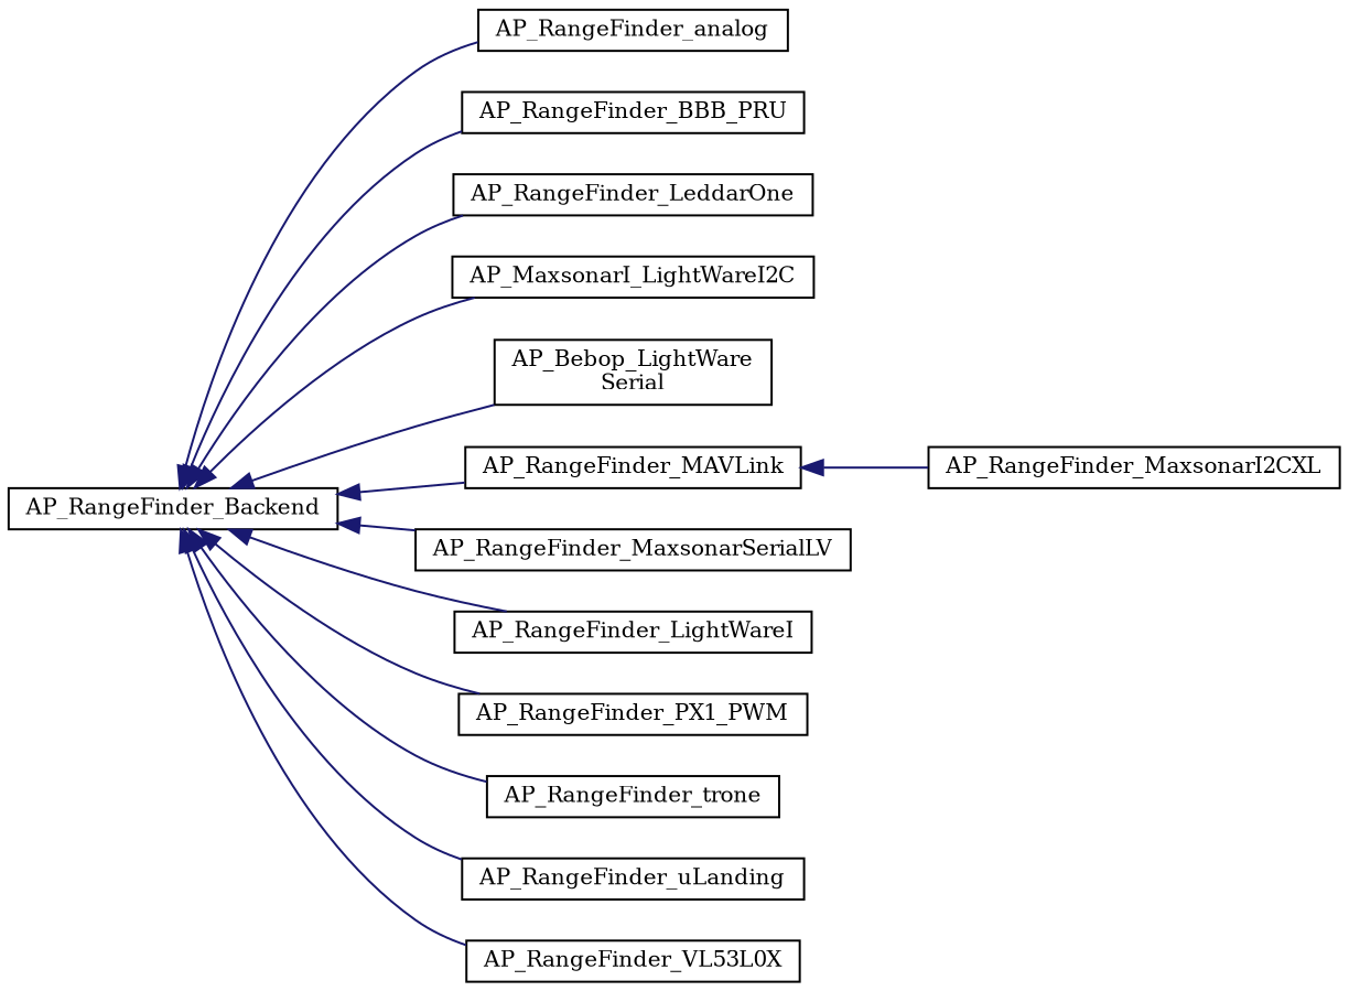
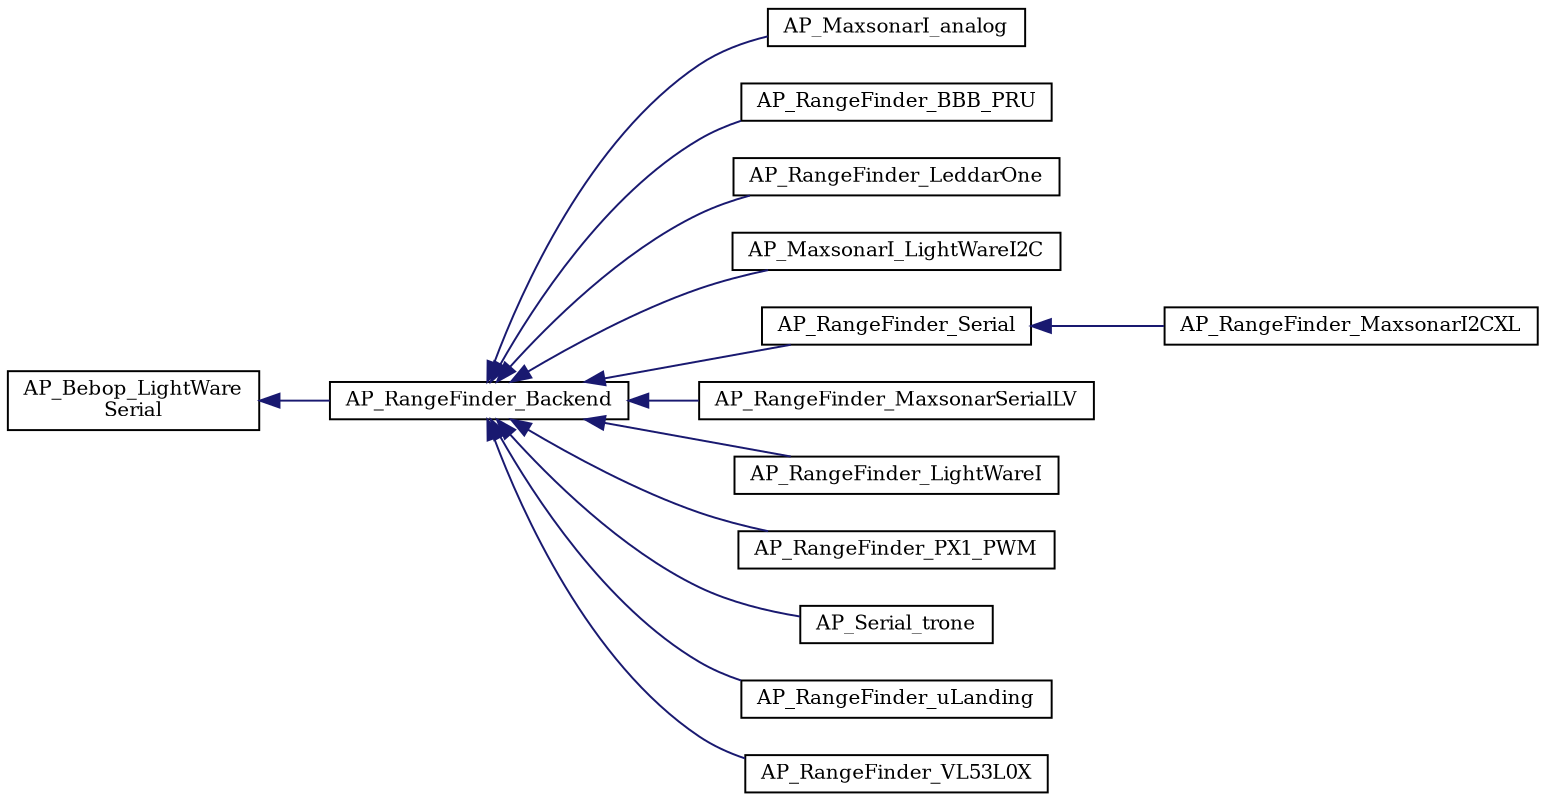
  digraph {
    fontname="DejaVu Serif"
    rankdir=LR
    node [color=black fillcolor=white fontname="DejaVu Serif" fontsize=10 shape=record style=filled]
    edge [color=midnightblue dir=back fontname="DejaVu Serif" fontsize=10 labelfontname=Helvetica labelfontsize=10 style=solid]
    n1 [height=0.2 label=AP_RangeFinder_Backend width=0.4]
-   n2 [height=0.2 label=AP_RangeFinder_analog width=0.4]
+   n2 [height=0.2 label=AP_MaxsonarI_analog width=0.4]
    n3 [height=0.2 label=AP_RangeFinder_BBB_PRU width=0.4]
    n4 [height=0.2 label=AP_RangeFinder_LeddarOne width=0.4]
    n5 [height=0.2 label=AP_MaxsonarI_LightWareI2C width=0.4]
    n6 [height=0.2 label="AP_Bebop_LightWare\lSerial" width=0.4]
-   n7 [height=0.2 label=AP_RangeFinder_MAVLink width=0.4]
+   n7 [height=0.2 label=AP_RangeFinder_Serial width=0.4]
    n8 [height=0.2 label=AP_RangeFinder_MaxsonarSerialLV width=0.4]
    n9 [height=0.2 label=AP_RangeFinder_LightWareI width=0.4]
    n10 [height=0.2 label=AP_RangeFinder_PX1_PWM width=0.4]
-   n11 [height=0.2 label=AP_RangeFinder_trone width=0.4]
+   n11 [height=0.2 label=AP_Serial_trone width=0.4]
    n12 [height=0.2 label=AP_RangeFinder_uLanding width=0.4]
    n13 [height=0.2 label=AP_RangeFinder_VL53L0X width=0.4]
    n14 [height=0.2 label=AP_RangeFinder_MaxsonarI2CXL width=0.4]
    n1 -> n2
    n1 -> n3
    n1 -> n4
    n1 -> n5
-   n1 -> n6
+   n6 -> n1
    n1 -> n7
    n1 -> n8
    n1 -> n9
    n1 -> n10
    n1 -> n11
    n1 -> n12
    n1 -> n13
    n7 -> n14
  }
